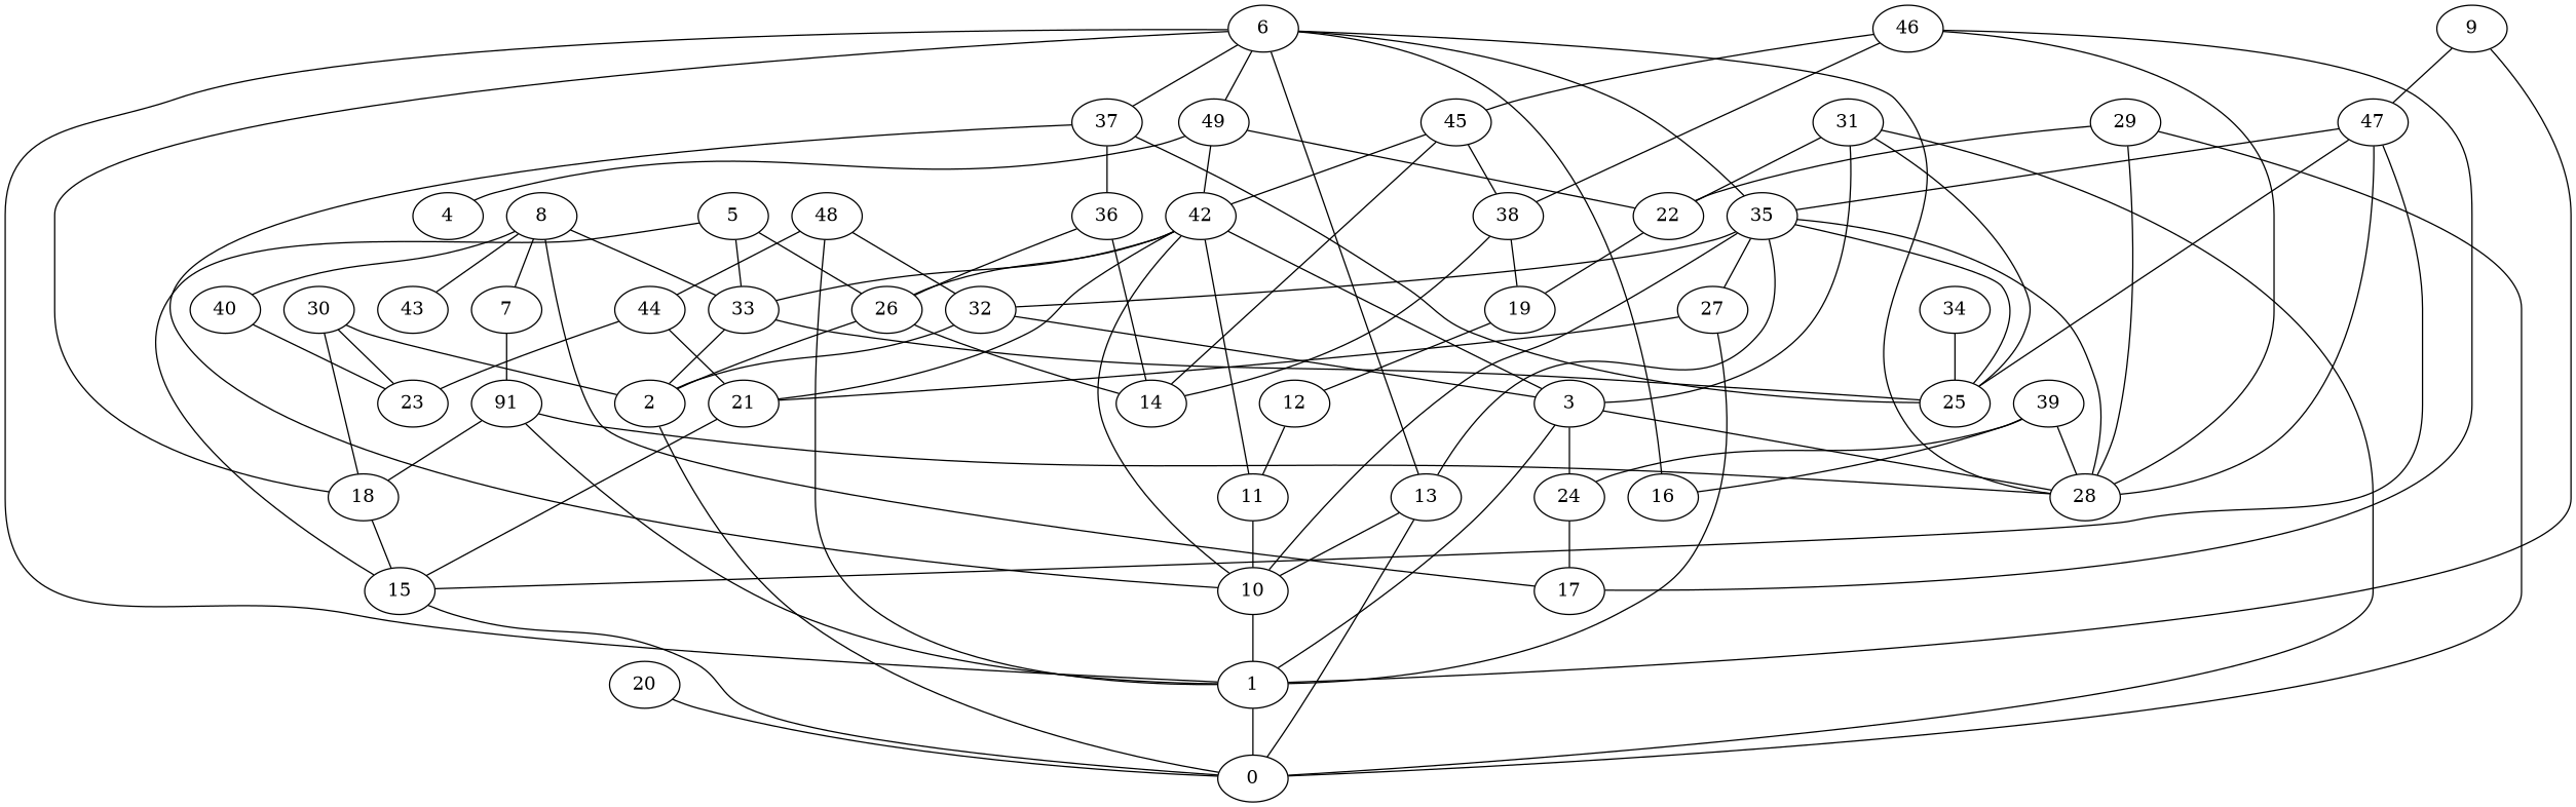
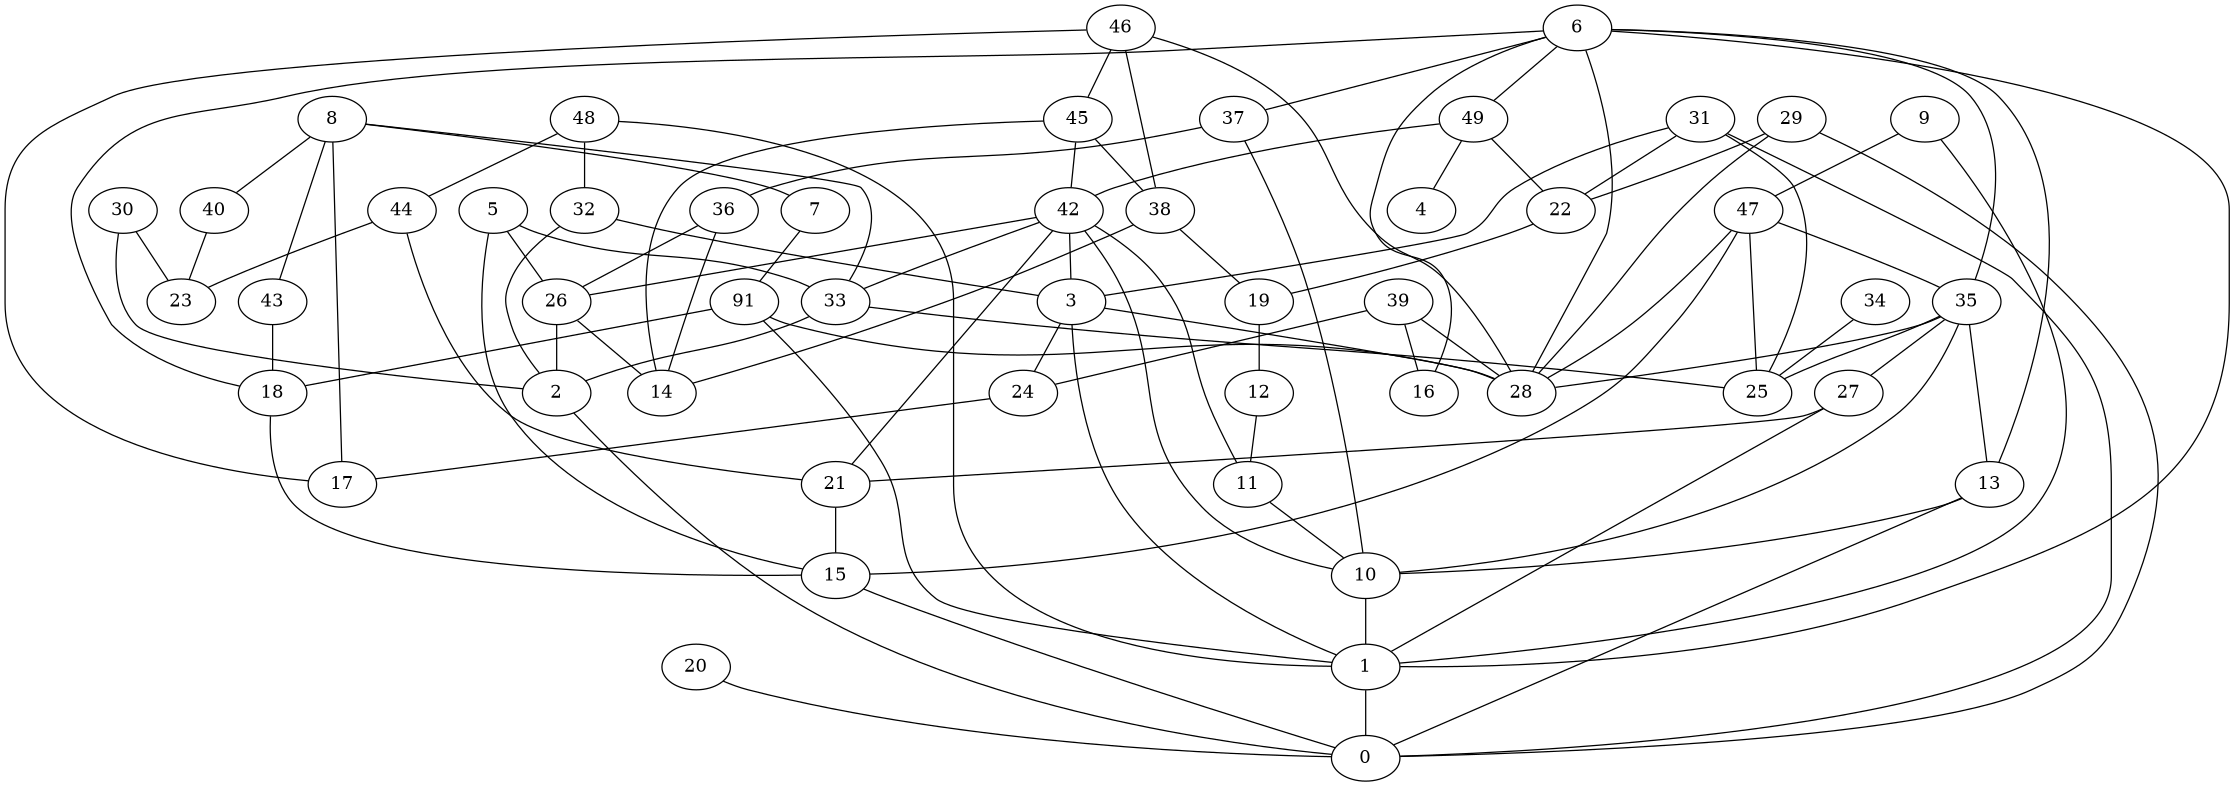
  digraph {
    edge [color=black dir=none]
    20
    0
    15
    44
    23
    21
    5
    26
    33
    2
    14
    34
    25
    48
    32
    1
    3
    31
    22
    28
    24
    27
    29
    19
    13
    10
    39
    16
    17
    9
    47
    12
    n33 [label=91]
    18
    7
    46
    38
    45
    35
    42
    30
    6
    37
    49
    36
    4
    11
    8
    40
    43
    subgraph sub_1 {
      20
      0
      15
      44
      23
      21
      5
      26
      33
      2
      14
      34
      25
      48
      32
      1
      3
      31
      22
      28
      24
      27
      29
      19
      13
      10
      39
      16
      17
      9
      47
      12
      n33
      18
      7
      46
      38
      45
      35
      42
      30
      6
      37
      49
      36
      4
      11
      8
      40
      43
    }
    20 -> 0
    15 -> 0
    44 -> 23
    44 -> 21
    21 -> 15
    5 -> 15
    5 -> 26
    5 -> 33
    26 -> 2
    26 -> 14
    33 -> 2
    33 -> 25
    2 -> 0
    34 -> 25
    48 -> 44
    48 -> 32
    48 -> 1
    32 -> 2
    32 -> 3
    1 -> 0
    3 -> 1
    3 -> 28
    3 -> 24
    31 -> 0
    31 -> 25
    31 -> 3
    31 -> 22
    22 -> 19
    24 -> 17
    27 -> 21
    27 -> 1
    29 -> 0
    29 -> 22
    29 -> 28
    19 -> 12
    13 -> 0
    13 -> 10
    10 -> 1
    39 -> 28
    39 -> 24
    39 -> 16
    9 -> 1
    9 -> 47
    47 -> 15
    47 -> 25
    47 -> 28
    47 -> 35
    12 -> 11
    n33 -> 1
    n33 -> 28
    n33 -> 18
    18 -> 15
    7 -> n33
    46 -> 28
    46 -> 17
    46 -> 38
    46 -> 45
    38 -> 14
    38 -> 19
    45 -> 14
    45 -> 38
    45 -> 42
    35 -> 25
-   35 -> 32
    35 -> 28
    35 -> 27
    35 -> 13
    35 -> 10
    42 -> 21
    42 -> 26
    42 -> 33
    42 -> 3
    42 -> 10
    42 -> 11
    30 -> 23
    30 -> 2
-   30 -> 18
+   43 -> 18
    6 -> 1
    6 -> 28
    6 -> 13
    6 -> 16
    6 -> 18
    6 -> 35
    6 -> 37
    6 -> 49
-   37 -> 25
    37 -> 10
    37 -> 36
    49 -> 22
    49 -> 42
    49 -> 4
    36 -> 26
    36 -> 14
    11 -> 10
    8 -> 33
    8 -> 17
    8 -> 7
    8 -> 40
    8 -> 43
    40 -> 23
  }
